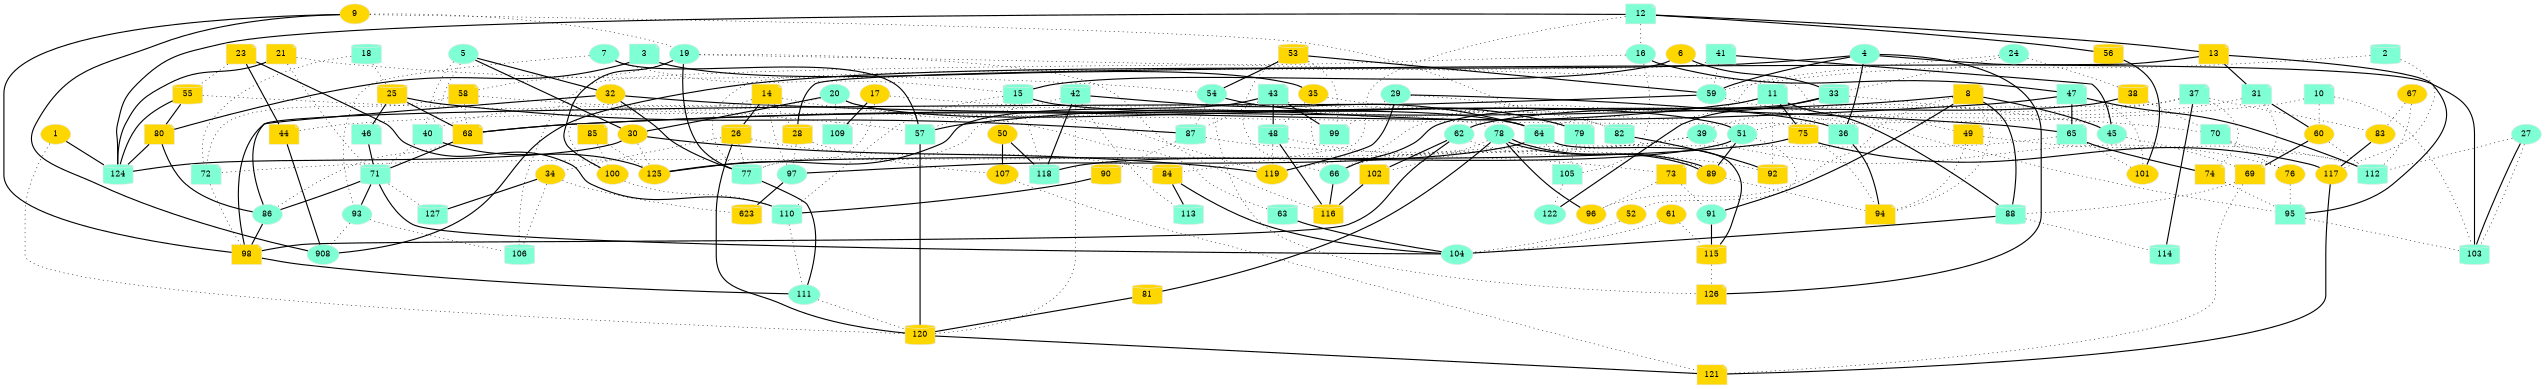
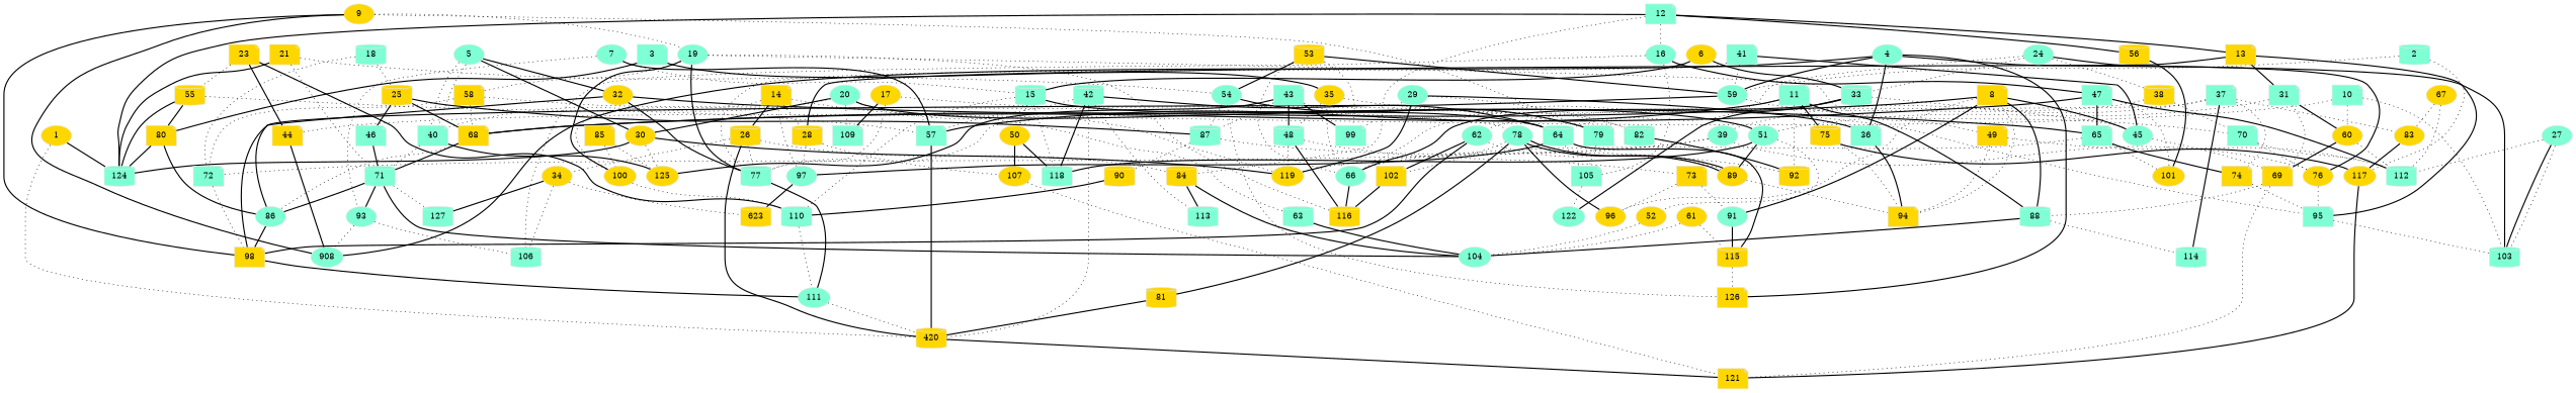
  graph {
    node [color=gray90 fillcolor=aquamarine shape=ellipse style=filled]
    edge [style=dotted]
    1 [fillcolor=gold]
-   120 [fillcolor=gold shape=cylinder]
+   120 [fillcolor=gold shape=cylinder label=420]
    124 [shape=cylinder]
    121 [fillcolor=gold shape=note]
    2 [shape=cylinder]
    59
    117 [fillcolor=gold]
    98 [fillcolor=gold shape=note]
    70 [shape=note]
    3 [shape=note]
    35 [fillcolor=gold]
    80 [fillcolor=gold shape=note]
    66
    95 [shape=note]
    48 [shape=cylinder]
    86
    4
    36 [shape=note]
    103 [shape=cylinder]
    n20 [label=908]
    126 [fillcolor=gold shape=note]
    94 [fillcolor=gold shape=note]
    30 [fillcolor=gold]
    5
    32 [fillcolor=gold]
    40 [shape=note]
    119 [fillcolor=gold]
    125 [fillcolor=gold]
    77 [shape=cylinder]
    65 [shape=note]
    71 [shape=cylinder]
    6 [fillcolor=gold]
    15 [shape=cylinder]
    33 [shape=cylinder]
    50 [fillcolor=gold]
    51
    110 [shape=cylinder]
    118 [shape=cylinder]
    45
    122
    7
    57 [shape=note]
    93
    106 [shape=cylinder]
    8 [fillcolor=gold shape=note]
    68 [fillcolor=gold shape=note]
    88 [shape=cylinder]
    91
    96 [fillcolor=gold]
    69 [fillcolor=gold shape=note]
    114 [shape=cylinder]
    104
    115 [fillcolor=gold shape=cylinder]
    9 [fillcolor=gold]
    19
    79 [shape=note]
    100 [fillcolor=gold]
    49 [fillcolor=gold shape=note]
    58 [fillcolor=gold shape=note]
    116 [fillcolor=gold shape=cylinder]
    105 [shape=note]
    111
    10 [shape=note]
    44 [fillcolor=gold shape=note]
    60 [fillcolor=gold]
    112 [shape=cylinder]
    11 [shape=note]
    75 [fillcolor=gold shape=cylinder]
    92 [fillcolor=gold shape=cylinder]
    12 [shape=note]
    13 [fillcolor=gold shape=note]
    16
    56 [fillcolor=gold shape=cylinder]
    84 [fillcolor=gold shape=cylinder]
    28 [fillcolor=gold shape=cylinder]
    31 [shape=note]
    47 [shape=note]
    101 [fillcolor=gold]
    113 [shape=cylinder]
    97
    107 [fillcolor=gold]
    14 [fillcolor=gold shape=note]
    26 [fillcolor=gold shape=cylinder]
    63 [shape=cylinder]
    34 [fillcolor=gold]
    n86 [fillcolor=gold label=623 shape=cylinder]
    52 [fillcolor=gold]
    89 [fillcolor=gold]
    17 [fillcolor=gold]
    109 [shape=note]
    18 [shape=cylinder]
    25 [fillcolor=gold shape=cylinder]
    72 [shape=note]
    46 [shape=note]
    87 [shape=cylinder]
    78
    20
    64 [shape=cylinder]
    21 [fillcolor=gold shape=note]
    54
    127 [shape=cylinder]
    29
    82 [shape=cylinder]
    99 [shape=note]
    23 [fillcolor=gold shape=note]
    55 [fillcolor=gold shape=cylinder]
    24
    38 [fillcolor=gold shape=cylinder]
    76 [fillcolor=gold]
    62
    90 [fillcolor=gold shape=cylinder]
    27
    74 [fillcolor=gold shape=note]
    73 [fillcolor=gold shape=note]
    37 [shape=note]
    39
    83 [fillcolor=gold]
    102 [fillcolor=gold shape=note]
    41 [shape=note]
    42 [shape=cylinder]
    43 [shape=note]
    53 [fillcolor=gold shape=cylinder]
    81 [fillcolor=gold shape=cylinder]
    61 [fillcolor=gold]
    67 [fillcolor=gold]
    85 [fillcolor=gold shape=note]
    1 -- 120
    1 -- 124 [style=bold]
    120 -- 121 [style=bold]
    2 -- 59
    2 -- 117
    59 -- 98 [style=bold]
    59 -- 70
    117 -- 121 [style=bold]
    98 -- 111 [style=bold]
    70 -- 112
    70 -- 76
    3 -- 35 [style=bold]
    3 -- 80 [style=bold]
    35 -- 66
    35 -- 95
    35 -- 48
    80 -- 124 [style=bold]
    80 -- 86 [style=bold]
    66 -- 116 [style=bold]
    95 -- 103
    48 -- 119
    48 -- 116 [style=bold]
    48 -- 73
    86 -- 98 [style=bold]
    4 -- 59 [style=bold]
    4 -- 36 [style=bold]
    4 -- 103 [style=bold]
    4 -- n20 [style=bold]
    4 -- 126 [style=bold]
    36 -- 94 [style=bold]
    30 -- 124 [style=bold]
    30 -- 119 [style=bold]
    30 -- 125
    5 -- 30 [style=bold]
    5 -- 32 [style=bold]
    5 -- 40
    5 -- 40
    32 -- 86 [style=bold]
    32 -- 77 [style=bold]
    32 -- 65 [style=bold]
    40 -- 125 [style=bold]
    40 -- 71
    77 -- 111 [style=bold]
    65 -- 66
    65 -- 101
    65 -- 74 [style=bold]
    71 -- 86 [style=bold]
    71 -- 93 [style=bold]
    71 -- 104 [style=bold]
    71 -- 127
    6 -- 15 [style=bold]
    6 -- 33 [style=bold]
    15 -- 50
    15 -- 51 [style=bold]
    15 -- 110
    15 -- 118
    33 -- 66 [style=bold]
    33 -- 45
    33 -- 122 [style=bold]
    50 -- 118 [style=bold]
    50 -- 107 [style=bold]
    51 -- 118 [style=bold]
    51 -- 52
    51 -- 89 [style=bold]
    110 -- 111
    45 -- 69
    7 -- 15
    7 -- 57 [style=bold]
    7 -- 93
    57 -- 120 [style=bold]
    93 -- n20
    93 -- 106
    8 -- 94
    8 -- 45 [style=bold]
    8 -- 68 [style=bold]
    8 -- 88 [style=bold]
    8 -- 91 [style=bold]
    8 -- 96
    68 -- 86
    68 -- 71 [style=bold]
    88 -- 114
    88 -- 104 [style=bold]
    91 -- 115 [style=bold]
    69 -- 121
    69 -- 88
    115 -- 126
    9 -- 98 [style=bold]
    9 -- n20 [style=bold]
    9 -- 19
    9 -- 79
    19 -- 77 [style=bold]
    19 -- 100 [style=bold]
    19 -- 49
    19 -- 58
    19 -- 116
    79 -- 105
    100 -- 110
    49 -- 94
    49 -- 112
    58 -- 68
    58 -- 72
    58 -- 78
    105 -- 122
    111 -- 120
    10 -- 103
    10 -- 44
    10 -- 60
    44 -- n20 [style=bold]
    60 -- 69 [style=bold]
    60 -- 112
    11 -- 66
    11 -- 57 [style=bold]
    11 -- 88 [style=bold]
    11 -- 75 [style=bold]
    11 -- 92
    75 -- 117 [style=bold]
    75 -- 94
-   75 -- 125 [style=bold]
    12 -- 124 [style=bold]
    12 -- 13 [style=bold]
    12 -- 16
    12 -- 56 [style=bold]
    12 -- 84
    13 -- 95 [style=bold]
    13 -- 28 [style=bold]
    13 -- 31 [style=bold]
    16 -- 106
    16 -- 105
    16 -- 47 [style=bold]
    56 -- 101 [style=bold]
    84 -- 104 [style=bold]
    84 -- 113 [style=bold]
    28 -- 97
    28 -- 107
    31 -- 51
    31 -- 69
    31 -- 60 [style=bold]
    47 -- 65 [style=bold]
    47 -- 68 [style=bold]
    47 -- 112 [style=bold]
    47 -- 101
    97 -- n86 [style=bold]
    107 -- 121
    14 -- 100
    14 -- 28
    14 -- 97
    14 -- 26 [style=bold]
    14 -- 63
    26 -- 120 [style=bold]
    26 -- 77
    26 -- 84
    26 -- 34
    63 -- 104 [style=bold]
    34 -- 106
    34 -- n86
    34 -- 127 [style=bold]
    52 -- 104
    89 -- 94
    17 -- 77
    17 -- 79
    17 -- 109 [style=bold]
    18 -- 25
    18 -- 72
    25 -- 68 [style=bold]
    25 -- 46 [style=bold]
    25 -- 87 [style=bold]
    72 -- 98
    46 -- 71 [style=bold]
    87 -- 92
    87 -- 90
    78 -- 96 [style=bold]
    78 -- 89 [style=bold]
    78 -- 89 [style=bold]
    78 -- 102
    78 -- 81 [style=bold]
    20 -- 30 [style=bold]
    20 -- 40
    20 -- 119
    20 -- 109
    20 -- 64 [style=bold]
    64 -- 115 [style=bold]
    64 -- 105
    64 -- 97 [style=bold]
    21 -- 124 [style=bold]
    21 -- 71
    21 -- 54
    54 -- 126
    54 -- 79 [style=bold]
    54 -- 87
    29 -- 36 [style=bold]
    29 -- 119 [style=bold]
    29 -- 82
    29 -- 99
    82 -- 92 [style=bold]
    23 -- 110 [style=bold]
    23 -- 44 [style=bold]
    23 -- 55
    55 -- 124 [style=bold]
    55 -- 80 [style=bold]
    55 -- 57
    24 -- 33
    24 -- 64
    24 -- 38
+   24 -- 76 [style=bold]
    38 -- 70
-   38 -- 62 [style=bold]
+   38 -- 62
    76 -- 95
    62 -- 98 [style=bold]
    62 -- 89
    62 -- 102 [style=bold]
    90 -- 110 [style=bold]
    27 -- 103 [style=bold]
    27 -- 103
    27 -- 112
    74 -- 95
    73 -- 91
    73 -- 96
    37 -- 77
    37 -- 114 [style=bold]
    37 -- 74
    37 -- 39
    37 -- 83
    39 -- 119
    39 -- 72
    39 -- 76
    83 -- 117 [style=bold]
    102 -- 116 [style=bold]
    41 -- 59
    41 -- 77
    41 -- 45 [style=bold]
    42 -- 120
    42 -- 118 [style=bold]
    42 -- 57
    42 -- 113
    42 -- 64 [style=bold]
    43 -- 48 [style=bold]
    43 -- 125 [style=bold]
    43 -- 87
    43 -- 82
    43 -- 99 [style=bold]
    53 -- 59 [style=bold]
    53 -- 66
    53 -- 54 [style=bold]
    53 -- 99
    81 -- 120 [style=bold]
    61 -- 104
    61 -- 115
    67 -- 112
    67 -- 83
    85 -- 125
    85 -- 100
  }
